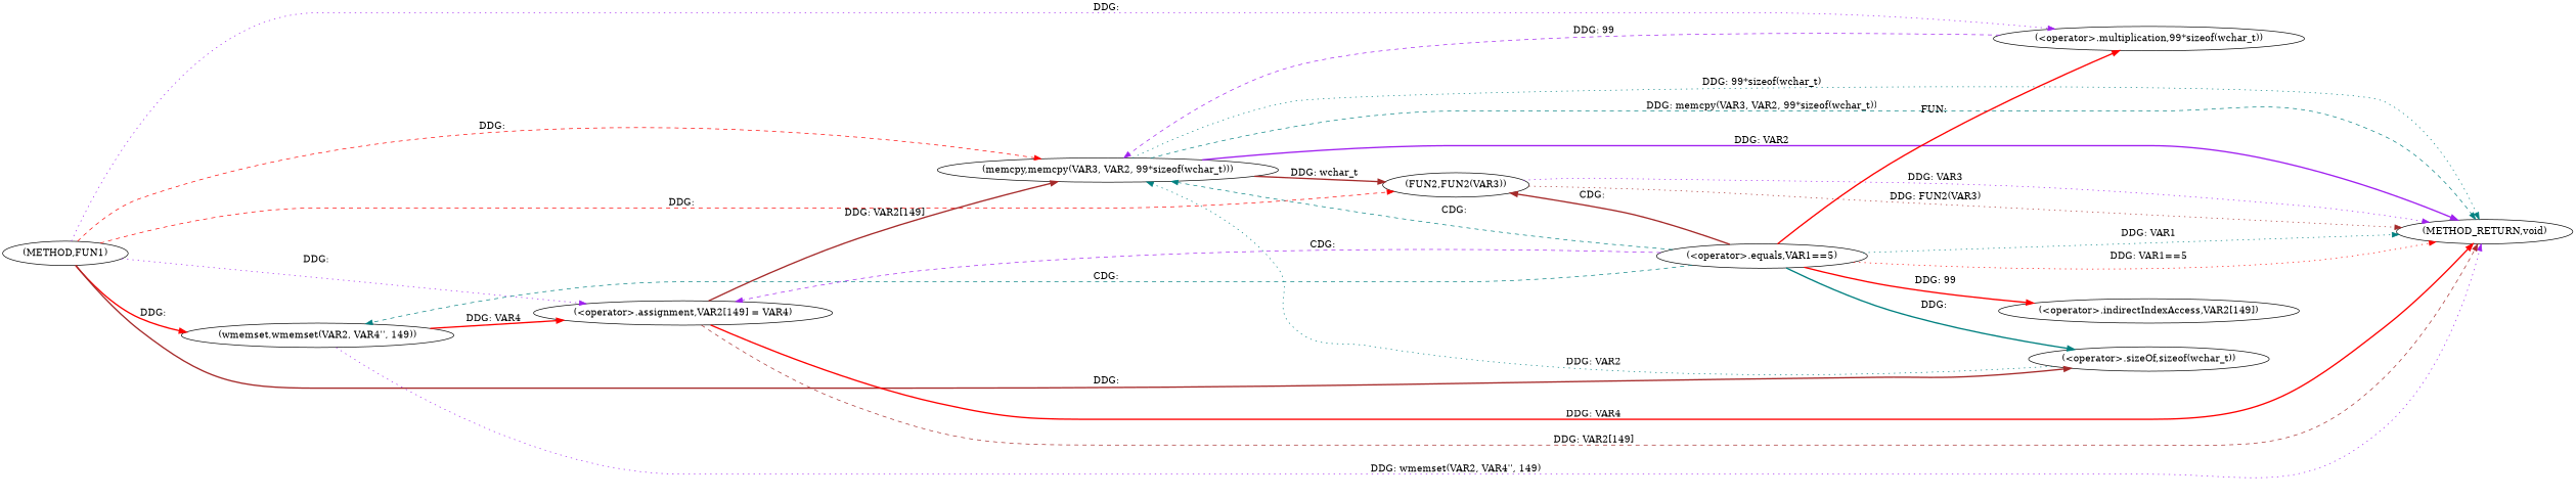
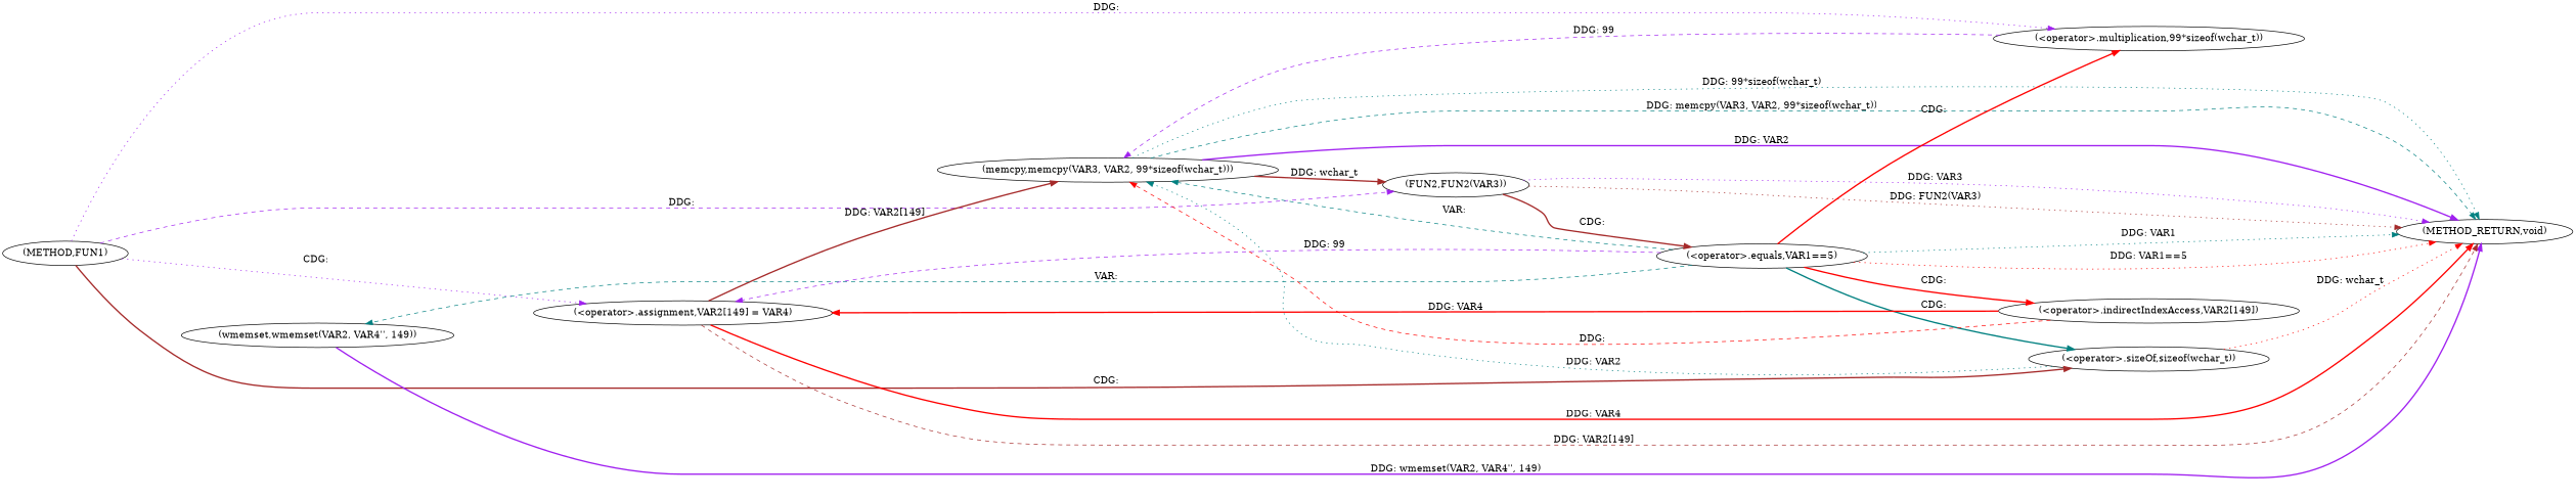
  digraph {
    rankdir=LR
    edge [color=red style=bold]
    n1 [label="(METHOD,FUN1)"]
    n2 [label="(wmemset,wmemset(VAR2, VAR4'', 149))"]
    n3 [label="(<operator>.assignment,VAR2[149] = VAR4)"]
    n4 [label="(memcpy,memcpy(VAR3, VAR2, 99*sizeof(wchar_t)))"]
    n5 [label="(<operator>.multiplication,99*sizeof(wchar_t))"]
    n6 [label="(<operator>.sizeOf,sizeof(wchar_t))"]
    n7 [label="(FUN2,FUN2(VAR3))"]
    n8 [label="(<operator>.equals,VAR1==5)"]
    n9 [label="(METHOD_RETURN,void)"]
    n10 [label="(<operator>.indirectIndexAccess,VAR2[149])"]
-   n1 -> n2 [label="DDG: "]
-   n1 -> n3 [color=purple label="DDG: " style=dotted]
-   n1 -> n4 [label="DDG: " style=dashed]
+   n1 -> n3 [color=purple label="CDG: " style=dotted]
+   n10 -> n4 [label="DDG: " style=dashed]
    n1 -> n5 [color=purple label="DDG: " style=dotted]
-   n1 -> n6 [color=brown label="DDG: "]
-   n1 -> n7 [label="DDG: " style=dashed]
-   n2 -> n3 [label="DDG: VAR4"]
-   n2 -> n9 [color=purple label="DDG: wmemset(VAR2, VAR4'', 149)" style=dotted]
+   n1 -> n6 [color=brown label="CDG: "]
+   n1 -> n7 [color=purple label="DDG: " style=dashed]
+   n10 -> n3 [label="DDG: VAR4"]
+   n2 -> n9 [color=purple label="DDG: wmemset(VAR2, VAR4'', 149)"]
    n3 -> n4 [color=brown label="DDG: VAR2[149]"]
    n3 -> n9 [label="DDG: VAR4"]
    n3 -> n9 [color=brown label="DDG: VAR2[149]" style=dashed]
    n4 -> n7 [color=brown label="DDG: wchar_t"]
    n4 -> n9 [color=teal label="DDG: 99*sizeof(wchar_t)" style=dotted]
    n4 -> n9 [color=teal label="DDG: memcpy(VAR3, VAR2, 99*sizeof(wchar_t))" style=dashed]
    n4 -> n9 [color=purple label="DDG: VAR2"]
    n5 -> n4 [color=purple label="DDG: 99" style=dashed]
    n6 -> n4 [color=teal label="DDG: VAR2" style=dotted]
+   n6 -> n9 [label="DDG: wchar_t" style=dotted]
    n7 -> n9 [color=brown label="DDG: FUN2(VAR3)" style=dotted]
    n7 -> n9 [color=purple label="DDG: VAR3" style=dotted]
-   n8 -> n2 [color=teal label="CDG: " style=dashed]
-   n8 -> n3 [color=purple label="CDG: " style=dashed]
-   n8 -> n4 [color=teal label="CDG: " style=dashed]
-   n8 -> n5 [label="FUN: "]
-   n8 -> n6 [color=teal label="DDG: "]
-   n8 -> n7 [color=brown label="CDG: "]
+   n8 -> n2 [color=teal label="VAR: " style=dashed]
+   n8 -> n3 [color=purple label="DDG: 99" style=dashed]
+   n8 -> n4 [color=teal label="VAR: " style=dashed]
+   n8 -> n5 [label="CDG: "]
+   n8 -> n6 [color=teal label="CDG: "]
+   n7 -> n8 [color=brown label="CDG: "]
    n8 -> n9 [color=teal label="DDG: VAR1" style=dotted]
    n8 -> n9 [label="DDG: VAR1==5" style=dotted]
-   n8 -> n10 [label="DDG: 99"]
+   n8 -> n10 [label="CDG: "]
  }
